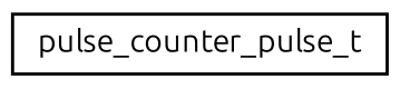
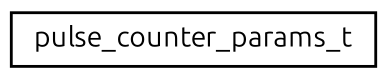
  digraph {
    rankdir=LR
    fontname=Ubuntu
-   n1 [color=black fillcolor=white fontname=Ubuntu fontsize=10 height=0.2 label=pulse_counter_pulse_t shape=record style=filled width=0.4]
+   n1 [color=black fillcolor=white fontname=Ubuntu fontsize=10 height=0.2 label=pulse_counter_params_t shape=record style=filled width=0.4]
  }
